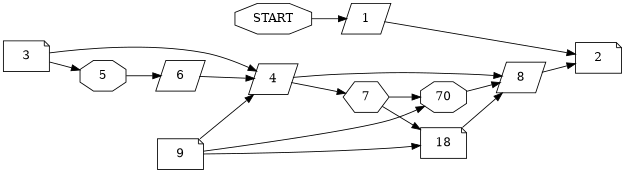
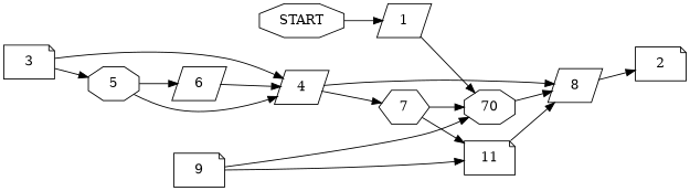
  digraph {
    rankdir=LR
    node [shape=parallelogram]
    n1 [label=START shape=octagon]
    1
    2 [shape=note]
    3 [shape=note]
    4
    5 [shape=octagon]
    7 [shape=hexagon]
    8
    6
    n10 [label=70 shape=octagon]
-   11 [shape=note label=18]
+   11 [shape=note]
    9 [shape=note]
    n1 -> 1
-   1 -> 2
+   1 -> n10
    3 -> 4
    3 -> 5
    4 -> 7
    4 -> 8
-   9 -> 4
+   5 -> 4
    5 -> 6
    7 -> n10
    7 -> 11
    8 -> 2
    6 -> 4
    n10 -> 8
    11 -> 8
    9 -> n10
    9 -> 11
  }
